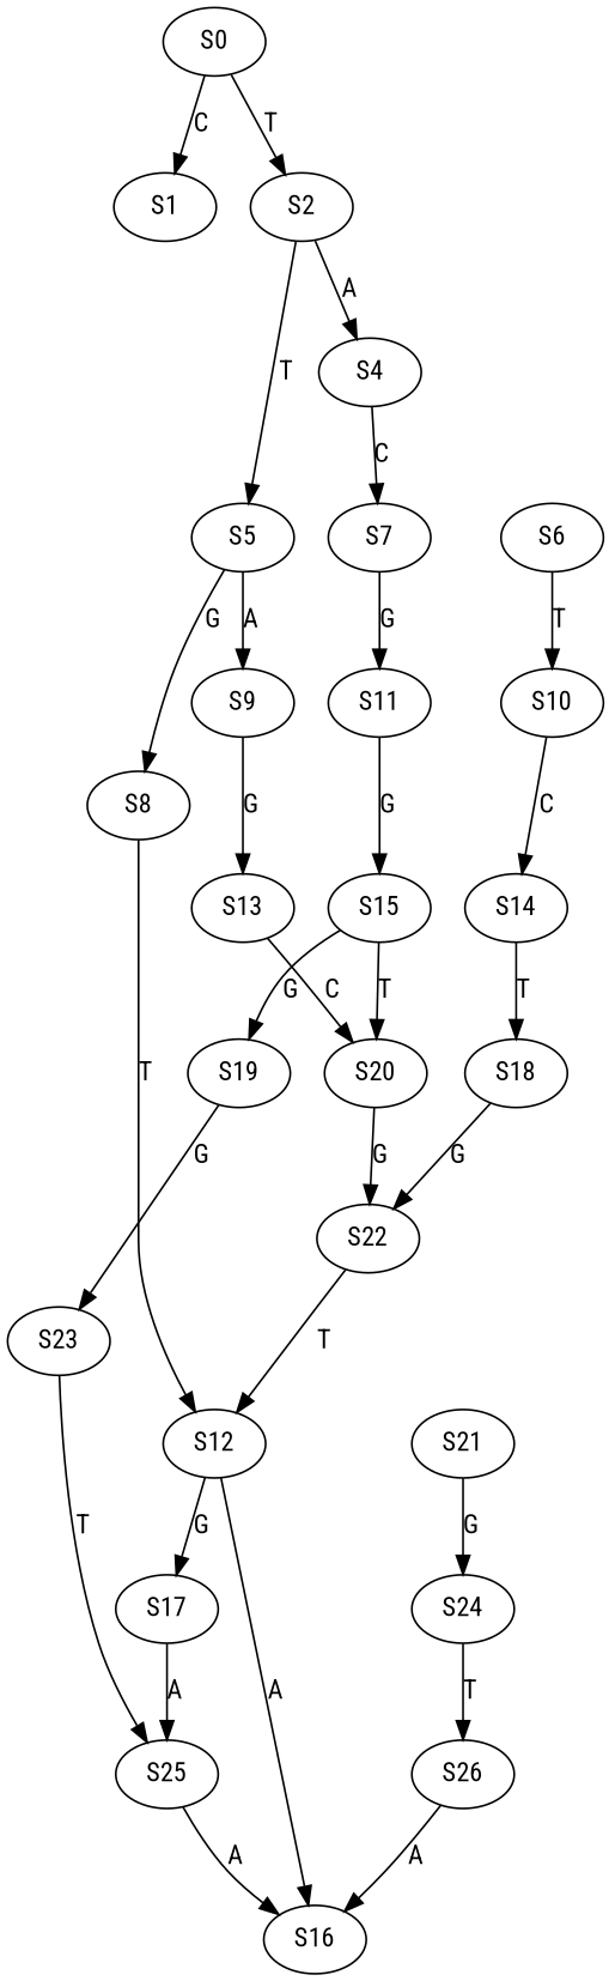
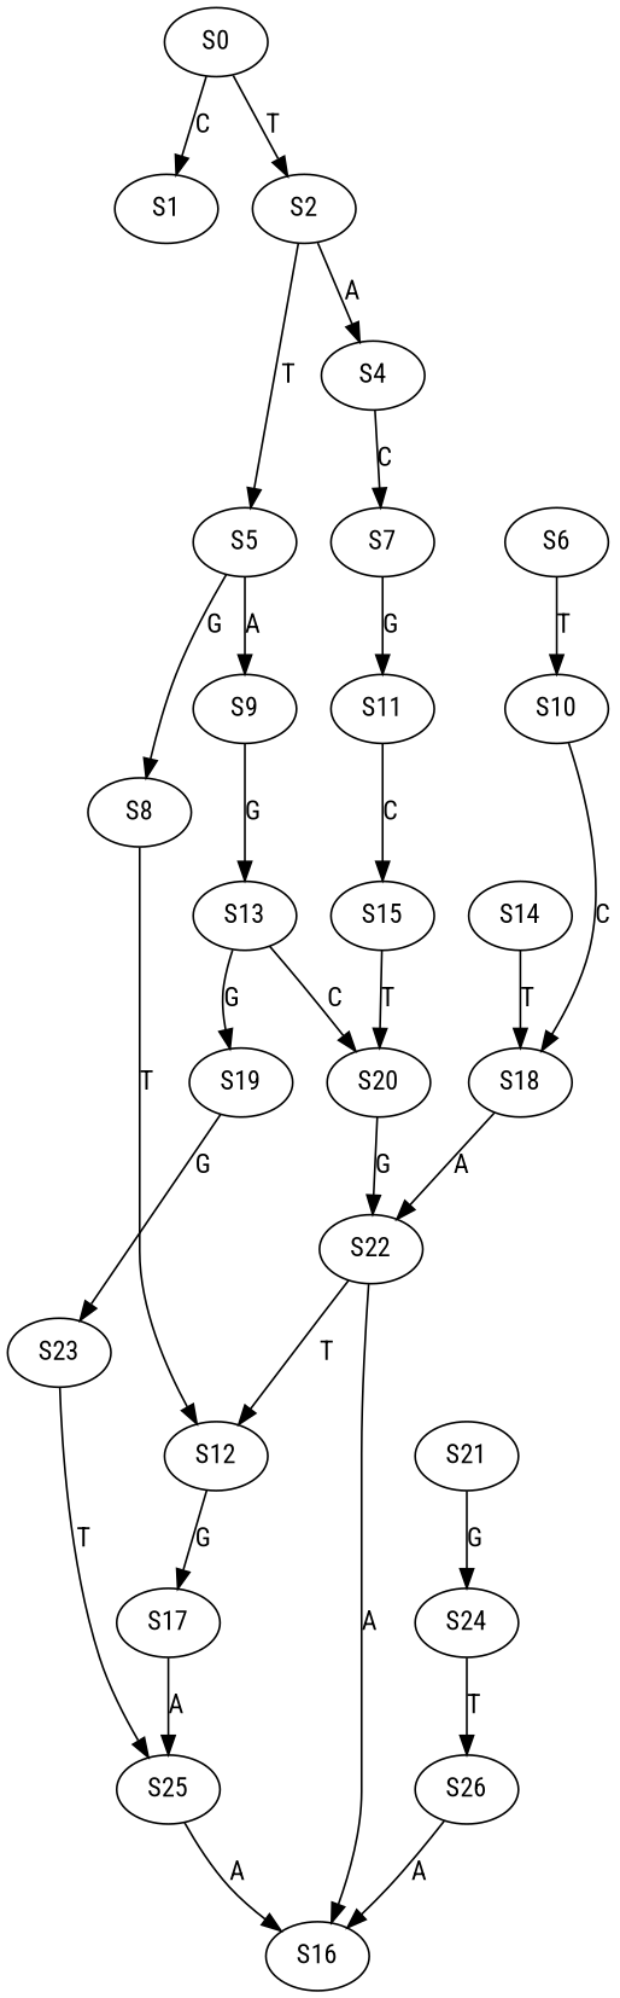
  strict digraph {
    fontname="Roboto Condensed"
    node [fontname="Roboto Condensed"]
    edge [fontname="Roboto Condensed"]
    S0
    S1
    S2
    S4
    S5
    S7
    S8
    S9
    S6
    S10
    S11
    S12
    S13
    S14
    S15
    S16
    S17
    S20
    S18
    S19
    S25
    S22
    S23
    S21
    S24
    S26
    S0 -> S1 [label=C]
    S0 -> S2 [label=T]
    S2 -> S4 [label=A]
    S2 -> S5 [label=T]
    S4 -> S7 [label=C]
    S5 -> S8 [label=G]
    S5 -> S9 [label=A]
    S7 -> S11 [label=G]
    S8 -> S12 [label=T]
    S9 -> S13 [label=G]
    S6 -> S10 [label=T]
-   S10 -> S14 [label=C]
-   S11 -> S15 [label=G]
-   S12 -> S16 [label=A]
+   S10 -> S18 [label=C]
+   S11 -> S15 [label=C]
+   S22 -> S16 [label=A]
    S12 -> S17 [label=G]
    S13 -> S20 [label=C]
    S14 -> S18 [label=T]
    S15 -> S20 [label=T]
-   S15 -> S19 [label=G]
+   S13 -> S19 [label=G]
    S17 -> S25 [label=A]
    S20 -> S22 [label=G]
-   S18 -> S22 [label=G]
+   S18 -> S22 [label=A]
    S19 -> S23 [label=G]
    S25 -> S16 [label=A]
    S22 -> S12 [label=T]
    S23 -> S25 [label=T]
    S21 -> S24 [label=G]
    S24 -> S26 [label=T]
    S26 -> S16 [label=A]
  }
